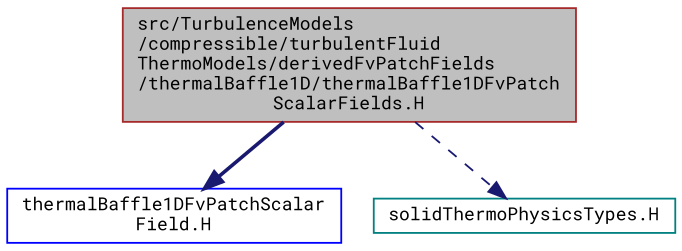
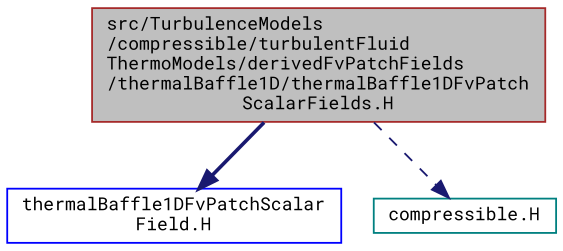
  digraph {
    fontname="Roboto Mono"
    node [fontname="Roboto Mono" fontsize=10 shape=record]
    edge [color=midnightblue fontname="Roboto Mono" fontsize=10 labelfontname=FreeSans labelfontsize=10]
    n1 [color=brown fillcolor=grey75 fontcolor=black height=0.2 label="src/TurbulenceModels\l/compressible/turbulentFluid\lThermoModels/derivedFvPatchFields\l/thermalBaffle1D/thermalBaffle1DFvPatch\lScalarFields.H" style=filled width=0.4]
    n2 [color=blue height=0.2 label="thermalBaffle1DFvPatchScalar\lField.H" width=0.4]
-   n3 [color=teal height=0.2 label="solidThermoPhysicsTypes.H" width=0.4]
+   n3 [color=teal height=0.2 label="compressible.H" width=0.4]
    n1 -> n2 [style=bold]
    n1 -> n3 [style=dashed]
  }
